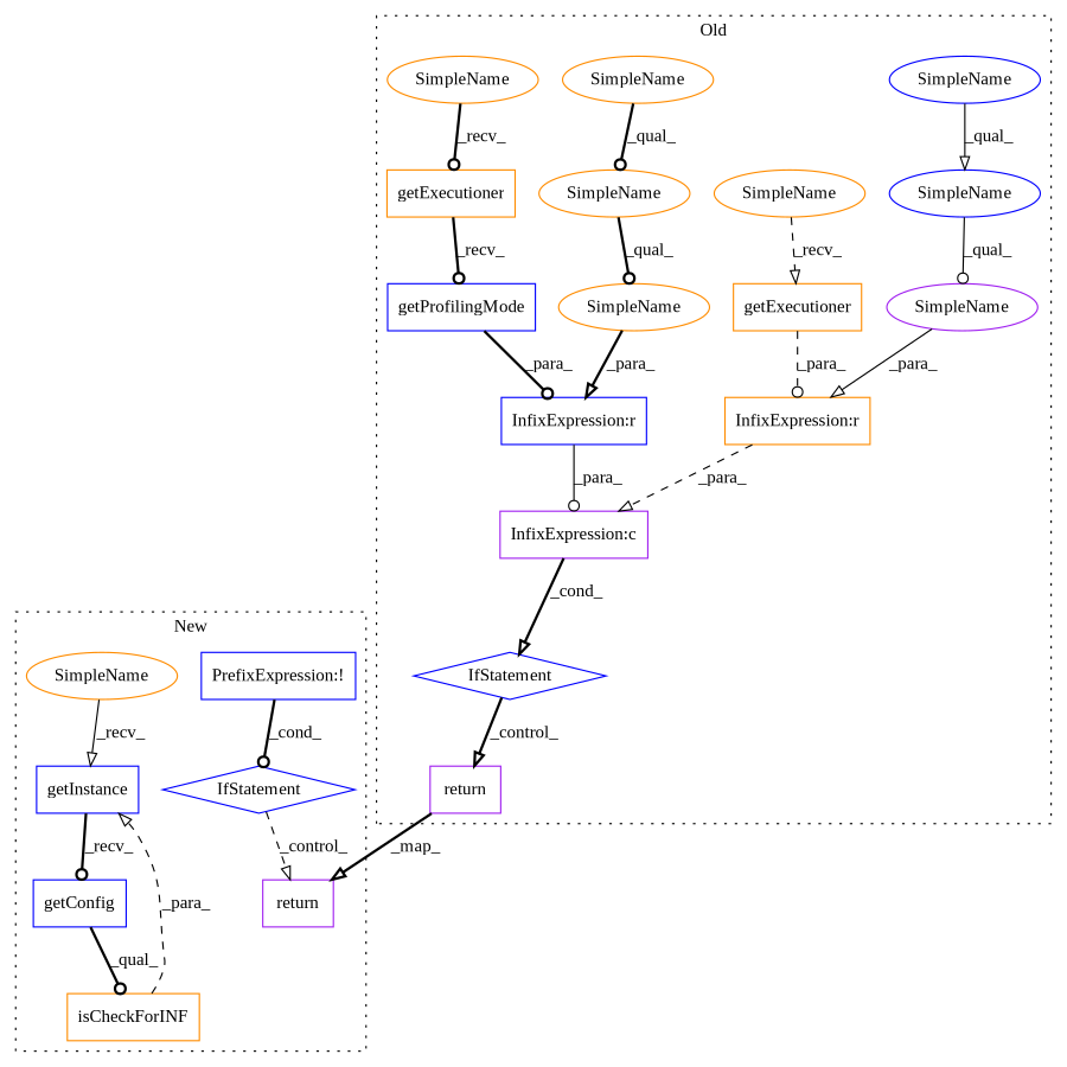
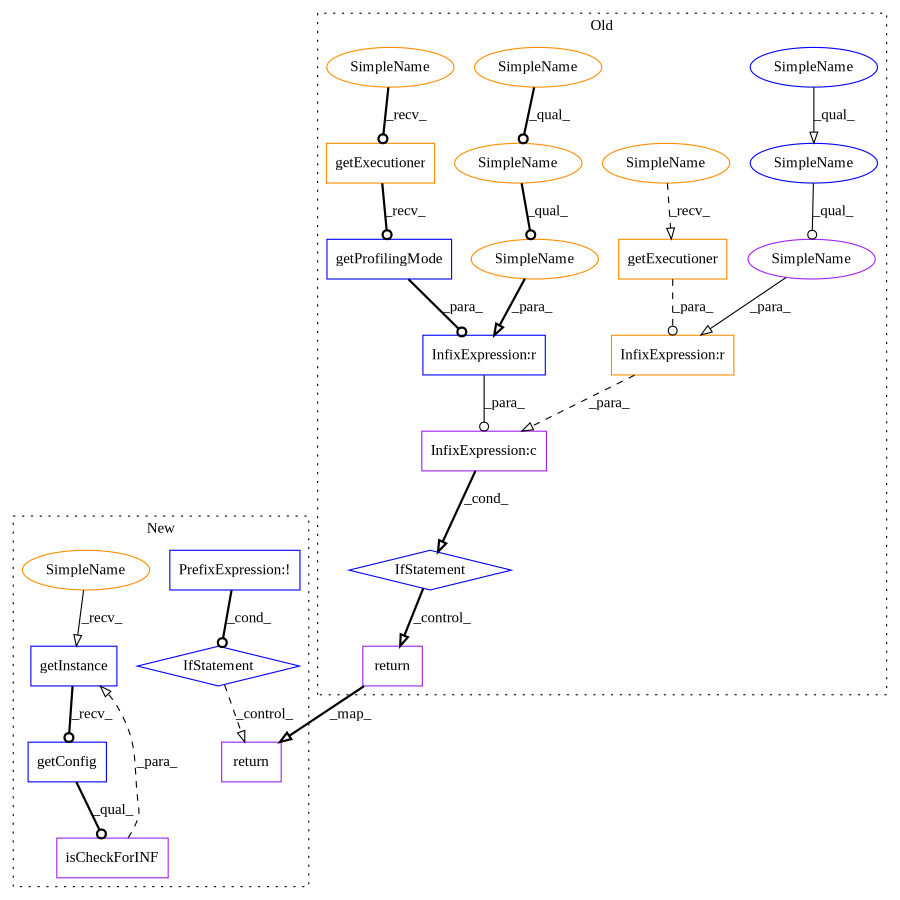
  digraph {
    fontname="Liberation Serif"
    node [a=42 color=darkorange fontname="Liberation Serif" l=4 s=4450 shape=box]
    edge [arrowhead=onormal fontname="Liberation Serif" style=bold]
    n1 [a=41 color=purple l=7 label=return s=4602]
    n2 [a=27 label="InfixExpression:r" s=4446]
    n3 [color=purple l=37 label=SimpleName shape=ellipse]
    n4 [a=25 color=blue l="4,14" label=IfStatement s="4402,4588" shape=diamond]
    n5 [a=27 color=purple l=20 label="InfixExpression:c" s=4487]
    n6 [color=blue l=27 label=SimpleName shape=ellipse]
    n7 [a=27 color=blue label="InfixExpression:r" s=4547]
    n8 [l=37 label=SimpleName s=4551 shape=ellipse]
    n9 [a=32 l=16 label=getExecutioner s=4512]
    n10 [a=32 l=16 label=getExecutioner s=4411]
    n11 [l=27 label=SimpleName s=4551 shape=ellipse]
    n12 [a=32 color=blue l=18 label=getProfilingMode s=4529]
    n13 [l=13 label=SimpleName s=4551 shape=ellipse]
    n14 [color=blue l=13 label=SimpleName shape=ellipse]
    n15 [label=SimpleName s=4406 shape=ellipse]
    n16 [label=SimpleName s=4507 shape=ellipse]
    n17 [a=41 color=purple l=7 label=return s=4071]
    n18 [a=25 color=blue l="4,14" label=IfStatement s="4000,4057" shape=diamond]
    n19 [a=32 color=blue l=13 label=getInstance s=4016]
    n20 [a=38 color=blue l=1 label="PrefixExpression:!" s=4004]
    n21 [a=32 color=blue l=11 label=getConfig s=4030]
-   n22 [a=32 l=15 label=isCheckForINF s=4042]
+   n22 [a=32 color=purple l=15 label=isCheckForINF s=4042]
    n23 [l=10 label=SimpleName s=4005 shape=ellipse]
    subgraph cluster_1 {
      label=Old
      style=dotted
      n1
      n2
      n3
      n4
      n5
      n6
      n7
      n8
      n9
      n10
      n11
      n12
      n13
      n14
      n15
      n16
    }
    subgraph cluster_2 {
      label=New
      style=dotted
      n17
      n18
      n19
      n20
      n21
      n22
      n23
    }
    n1 -> n17 [label=_map_]
    n2 -> n5 [label=_para_ style=dashed]
    n3 -> n2 [label=_para_ style=solid]
    n4 -> n1 [label=_control_]
    n5 -> n4 [label=_cond_]
    n6 -> n3 [arrowhead=odot label=_qual_ style=solid]
    n7 -> n5 [arrowhead=odot label=_para_ style=solid]
    n8 -> n7 [label=_para_]
    n9 -> n12 [arrowhead=odot label=_recv_]
    n10 -> n2 [arrowhead=odot label=_para_ style=dashed]
    n11 -> n8 [arrowhead=odot label=_qual_]
    n12 -> n7 [arrowhead=odot label=_para_]
    n13 -> n11 [arrowhead=odot label=_qual_]
    n14 -> n6 [label=_qual_ style=solid]
    n15 -> n10 [label=_recv_ style=dashed]
    n16 -> n9 [arrowhead=odot label=_recv_]
    n18 -> n17 [label=_control_ style=dashed]
    n19 -> n21 [arrowhead=odot label=_recv_]
    n20 -> n18 [arrowhead=odot label=_cond_]
    n21 -> n22 [arrowhead=odot label=_qual_]
    n22 -> n19 [label=_para_ style=dashed]
    n23 -> n19 [label=_recv_ style=solid]
  }
